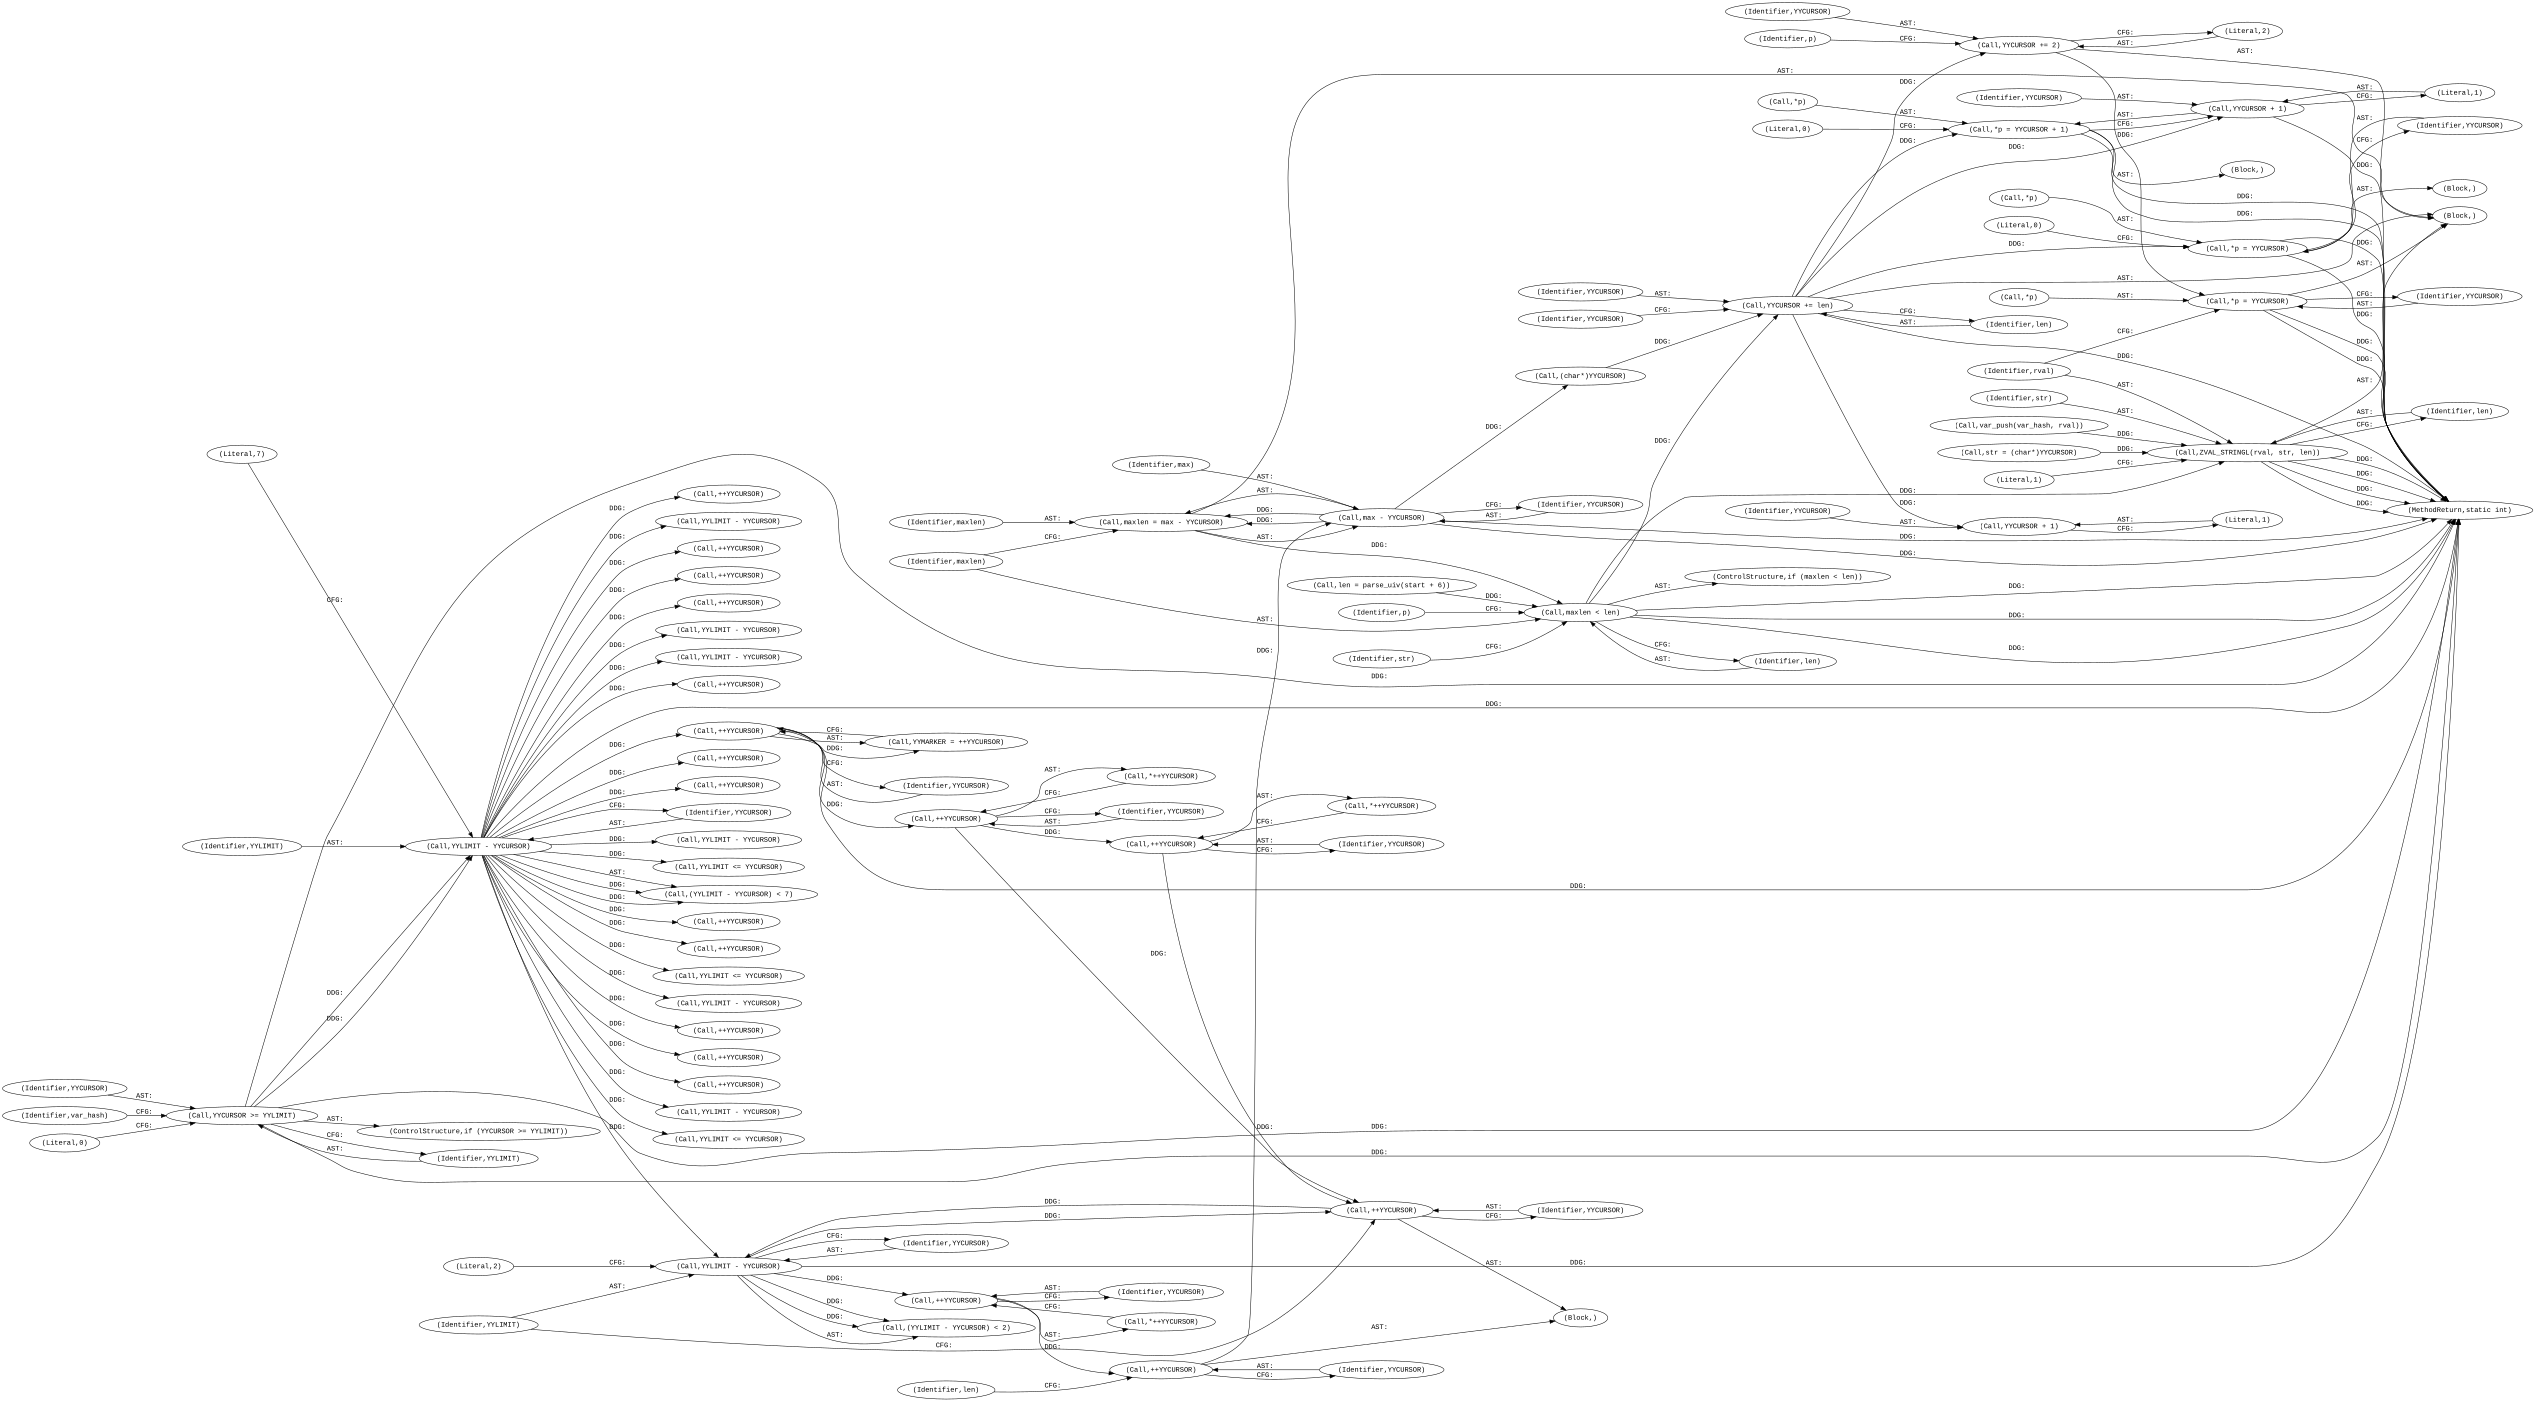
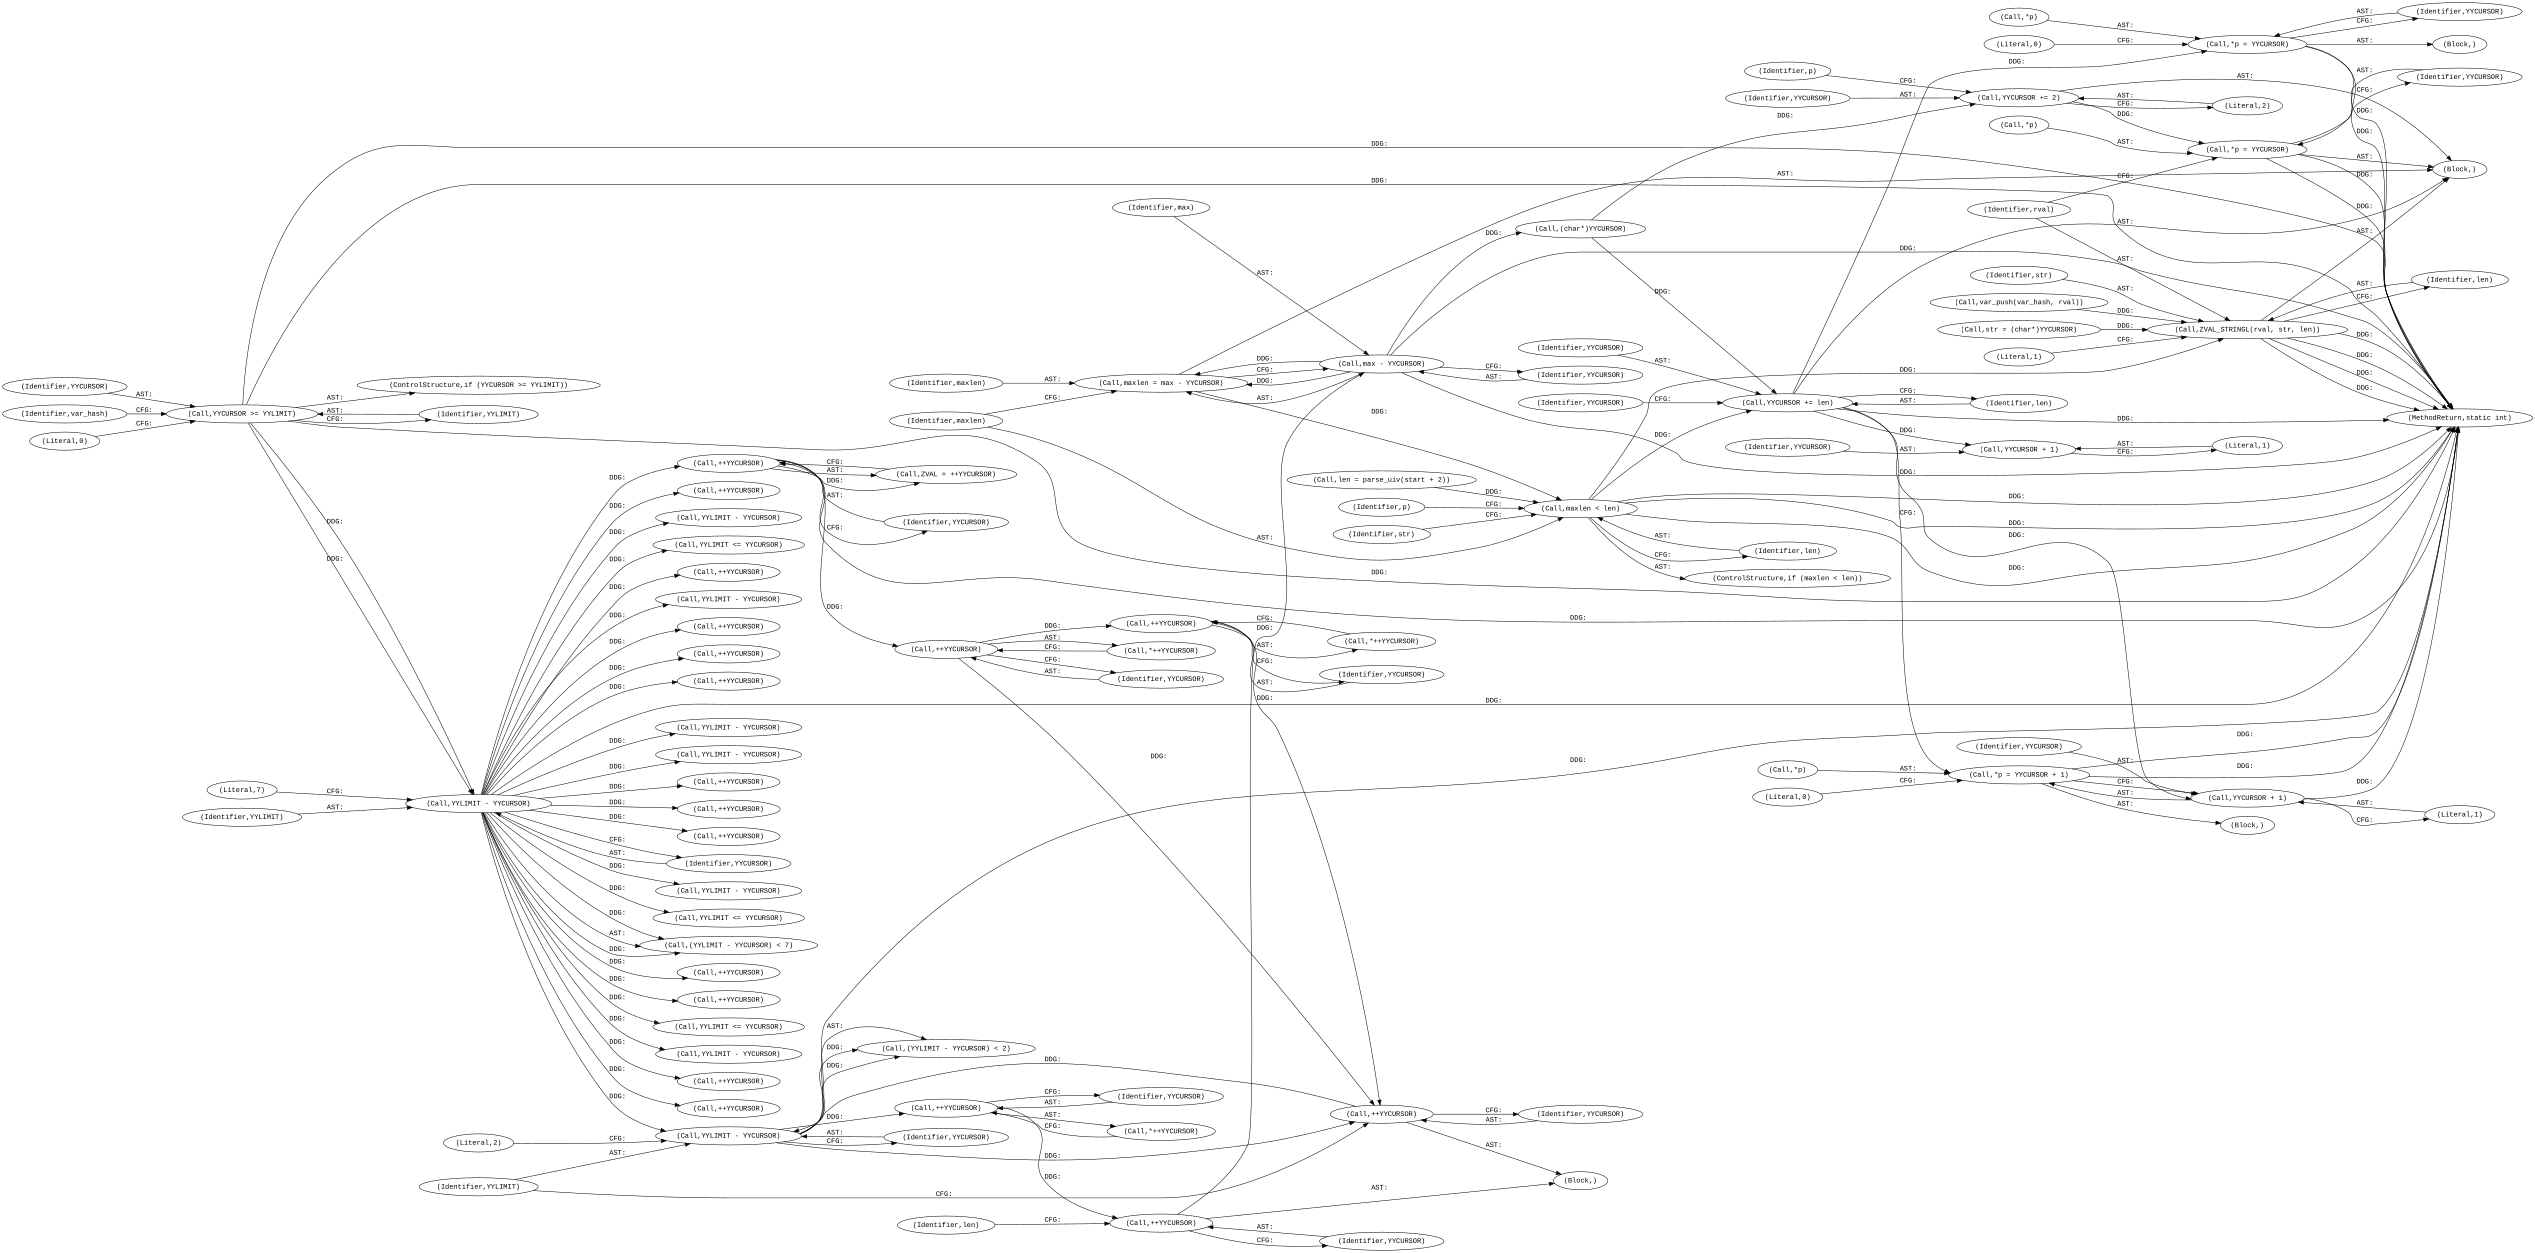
  digraph {
    fontname="Liberation Mono"
    rankdir=LR
    node [fontname="Liberation Mono"]
    edge [fontname="Liberation Mono"]
    n1 [label="(Call,maxlen = max - YYCURSOR)"]
    n2 [label="(Call,max - YYCURSOR)"]
    n3 [label="(Call,maxlen < len)"]
    n4 [label="(Block,)"]
    n5 [label="(MethodReturn,static int)"]
    n6 [label="(Call,(char*)YYCURSOR)"]
    n7 [label="(Identifier,YYCURSOR)"]
    n8 [label="(Call,YYCURSOR += len)"]
    n9 [label="(Call,ZVAL_STRINGL(rval, str, len))"]
    n10 [label="(Identifier,len)"]
    n11 [label="(ControlStructure,if (maxlen < len))"]
    n12 [label="(Call,++YYCURSOR)"]
    n13 [label="(Identifier,YYCURSOR)"]
    n14 [label="(Block,)"]
    n15 [label="(Call,++YYCURSOR)"]
    n16 [label="(Call,*++YYCURSOR)"]
    n17 [label="(Identifier,YYCURSOR)"]
    n18 [label="(Call,YYLIMIT - YYCURSOR)"]
    n19 [label="(Call,++YYCURSOR)"]
    n20 [label="(Identifier,YYCURSOR)"]
    n21 [label="(Call,(YYLIMIT - YYCURSOR) < 2)"]
    n22 [label="(Identifier,YYCURSOR)"]
    n23 [label="(Call,YYLIMIT - YYCURSOR)"]
    n24 [label="(Call,++YYCURSOR)"]
    n25 [label="(Call,YYLIMIT - YYCURSOR)"]
    n26 [label="(Call,++YYCURSOR)"]
    n27 [label="(Call,++YYCURSOR)"]
    n28 [label="(Call,++YYCURSOR)"]
    n29 [label="(Call,YYLIMIT - YYCURSOR)"]
    n30 [label="(Call,YYLIMIT - YYCURSOR)"]
    n31 [label="(Call,++YYCURSOR)"]
    n32 [label="(Call,++YYCURSOR)"]
    n33 [label="(Call,++YYCURSOR)"]
    n34 [label="(Identifier,YYCURSOR)"]
    n35 [label="(Call,YYLIMIT - YYCURSOR)"]
    n36 [label="(Call,YYLIMIT <= YYCURSOR)"]
    n37 [label="(Call,(YYLIMIT - YYCURSOR) < 7)"]
    n38 [label="(Call,++YYCURSOR)"]
    n39 [label="(Call,++YYCURSOR)"]
    n40 [label="(Call,YYLIMIT <= YYCURSOR)"]
    n41 [label="(Call,YYLIMIT - YYCURSOR)"]
    n42 [label="(Call,++YYCURSOR)"]
    n43 [label="(Call,++YYCURSOR)"]
    n44 [label="(Call,++YYCURSOR)"]
    n45 [label="(Call,YYLIMIT - YYCURSOR)"]
    n46 [label="(Call,YYLIMIT <= YYCURSOR)"]
    n47 [label="(Call,++YYCURSOR)"]
    n48 [label="(Call,++YYCURSOR)"]
-   n49 [label="(Call,YYMARKER = ++YYCURSOR)"]
+   n49 [label="(Call,ZVAL = ++YYCURSOR)"]
    n50 [label="(Identifier,YYCURSOR)"]
    n51 [label="(Call,YYCURSOR >= YYLIMIT)"]
    n52 [label="(Identifier,YYLIMIT)"]
    n53 [label="(ControlStructure,if (YYCURSOR >= YYLIMIT))"]
    n54 [label="(Call,++YYCURSOR)"]
    n55 [label="(Call,*++YYCURSOR)"]
    n56 [label="(Identifier,YYCURSOR)"]
    n57 [label="(Identifier,YYCURSOR)"]
    n58 [label="(Call,*++YYCURSOR)"]
    n59 [label="(Call,*p = YYCURSOR)"]
    n60 [label="(Call,YYCURSOR + 1)"]
    n61 [label="(Call,*p = YYCURSOR + 1)"]
    n62 [label="(Call,YYCURSOR + 1)"]
    n63 [label="(Call,YYCURSOR += 2)"]
    n64 [label="(Identifier,len)"]
    n65 [label="(Identifier,len)"]
    n66 [label="(Identifier,YYCURSOR)"]
    n67 [label="(Block,)"]
    n68 [label="(Literal,1)"]
    n69 [label="(Block,)"]
    n70 [label="(Literal,1)"]
    n71 [label="(Call,*p = YYCURSOR)"]
    n72 [label="(Literal,2)"]
    n73 [label="(Identifier,YYCURSOR)"]
    n74 [label="(Identifier,p)"]
    n75 [label="(Identifier,YYLIMIT)"]
    n76 [label="(Literal,7)"]
    n77 [label="(Identifier,len)"]
    n78 [label="(Literal,0)"]
    n79 [label="(Identifier,str)"]
    n80 [label="(Identifier,maxlen)"]
    n81 [label="(Identifier,YYCURSOR)"]
    n82 [label="(Identifier,YYCURSOR)"]
    n83 [label="(Call,var_push(var_hash, rval))"]
    n84 [label="(Call,*p)"]
    n85 [label="(Identifier,rval)"]
    n86 [label="(Identifier,YYCURSOR)"]
    n87 [label="(Call,str = (char*)YYCURSOR)"]
    n88 [label="(Identifier,p)"]
    n89 [label="(Literal,1)"]
    n90 [label="(Identifier,maxlen)"]
    n91 [label="(Call,*p)"]
    n92 [label="(Identifier,YYCURSOR)"]
    n93 [label="(Identifier,str)"]
    n94 [label="(Call,*p)"]
    n95 [label="(Literal,2)"]
    n96 [label="(Identifier,YYCURSOR)"]
    n97 [label="(Identifier,var_hash)"]
    n98 [label="(Identifier,max)"]
    n99 [label="(Literal,0)"]
    n100 [label="(Identifier,YYCURSOR)"]
    n101 [label="(Identifier,YYLIMIT)"]
    n102 [label="(Literal,0)"]
-   n103 [label="(Call,len = parse_uiv(start + 6))"]
-   n1 -> n2 [label="AST: "]
+   n103 [label="(Call,len = parse_uiv(start + 2))"]
+   n1 -> n2 [label="CFG: "]
    n1 -> n3 [label="DDG: "]
    n1 -> n4 [label="AST: "]
    n2 -> n1 [label="AST: "]
    n2 -> n1 [label="DDG: "]
    n2 -> n1 [label="DDG: "]
    n2 -> n5 [label="DDG: "]
    n2 -> n5 [label="DDG: "]
    n2 -> n6 [label="DDG: "]
    n2 -> n7 [label="CFG: "]
    n3 -> n5 [label="DDG: "]
    n3 -> n5 [label="DDG: "]
    n3 -> n5 [label="DDG: "]
    n3 -> n8 [label="DDG: "]
    n3 -> n9 [label="DDG: "]
    n3 -> n10 [label="CFG: "]
    n3 -> n11 [label="AST: "]
    n6 -> n8 [label="DDG: "]
    n7 -> n2 [label="AST: "]
    n8 -> n4 [label="AST: "]
    n8 -> n5 [label="DDG: "]
    n8 -> n59 [label="DDG: "]
    n8 -> n60 [label="DDG: "]
-   n8 -> n61 [label="DDG: "]
+   n8 -> n61 [label="CFG: "]
    n8 -> n62 [label="DDG: "]
-   n8 -> n63 [label="DDG: "]
+   n6 -> n63 [label="DDG: "]
    n8 -> n64 [label="CFG: "]
    n9 -> n4 [label="AST: "]
    n9 -> n5 [label="DDG: "]
    n9 -> n5 [label="DDG: "]
    n9 -> n5 [label="DDG: "]
    n9 -> n5 [label="DDG: "]
    n9 -> n65 [label="CFG: "]
    n10 -> n3 [label="AST: "]
    n12 -> n2 [label="DDG: "]
    n12 -> n13 [label="CFG: "]
    n12 -> n14 [label="AST: "]
    n13 -> n12 [label="AST: "]
    n15 -> n12 [label="DDG: "]
    n15 -> n16 [label="AST: "]
    n15 -> n17 [label="CFG: "]
    n16 -> n15 [label="CFG: "]
    n17 -> n15 [label="AST: "]
    n18 -> n5 [label="DDG: "]
    n18 -> n15 [label="DDG: "]
    n18 -> n19 [label="DDG: "]
    n18 -> n20 [label="CFG: "]
    n18 -> n21 [label="AST: "]
    n18 -> n21 [label="DDG: "]
    n18 -> n21 [label="DDG: "]
    n19 -> n14 [label="AST: "]
    n19 -> n18 [label="DDG: "]
    n19 -> n22 [label="CFG: "]
    n20 -> n18 [label="AST: "]
    n22 -> n19 [label="AST: "]
    n23 -> n5 [label="DDG: "]
    n23 -> n18 [label="DDG: "]
    n23 -> n24 [label="DDG: "]
    n23 -> n25 [label="DDG: "]
    n23 -> n26 [label="DDG: "]
    n23 -> n27 [label="DDG: "]
    n23 -> n28 [label="DDG: "]
    n23 -> n29 [label="DDG: "]
    n23 -> n30 [label="DDG: "]
    n23 -> n31 [label="DDG: "]
    n23 -> n32 [label="DDG: "]
    n23 -> n33 [label="DDG: "]
    n23 -> n34 [label="CFG: "]
    n23 -> n35 [label="DDG: "]
    n23 -> n36 [label="DDG: "]
    n23 -> n37 [label="AST: "]
    n23 -> n37 [label="DDG: "]
    n23 -> n37 [label="DDG: "]
    n23 -> n38 [label="DDG: "]
    n23 -> n39 [label="DDG: "]
    n23 -> n40 [label="DDG: "]
    n23 -> n41 [label="DDG: "]
    n23 -> n42 [label="DDG: "]
    n23 -> n43 [label="DDG: "]
    n23 -> n44 [label="DDG: "]
    n23 -> n45 [label="DDG: "]
    n23 -> n46 [label="DDG: "]
    n23 -> n47 [label="DDG: "]
    n24 -> n5 [label="DDG: "]
    n24 -> n48 [label="DDG: "]
    n24 -> n49 [label="AST: "]
    n24 -> n49 [label="DDG: "]
    n24 -> n50 [label="CFG: "]
    n34 -> n23 [label="AST: "]
    n48 -> n19 [label="DDG: "]
    n48 -> n54 [label="DDG: "]
    n48 -> n55 [label="AST: "]
    n48 -> n56 [label="CFG: "]
    n49 -> n24 [label="CFG: "]
    n50 -> n24 [label="AST: "]
    n51 -> n5 [label="DDG: "]
    n51 -> n5 [label="DDG: "]
    n51 -> n5 [label="DDG: "]
    n51 -> n23 [label="DDG: "]
    n51 -> n23 [label="DDG: "]
    n51 -> n52 [label="CFG: "]
    n51 -> n53 [label="AST: "]
    n52 -> n51 [label="AST: "]
    n54 -> n19 [label="DDG: "]
    n54 -> n57 [label="CFG: "]
    n54 -> n58 [label="AST: "]
    n55 -> n48 [label="CFG: "]
    n56 -> n48 [label="AST: "]
    n57 -> n54 [label="AST: "]
    n58 -> n54 [label="CFG: "]
    n59 -> n5 [label="DDG: "]
    n59 -> n5 [label="DDG: "]
    n59 -> n66 [label="CFG: "]
    n59 -> n67 [label="AST: "]
    n60 -> n68 [label="CFG: "]
    n61 -> n5 [label="DDG: "]
    n61 -> n5 [label="DDG: "]
    n61 -> n62 [label="CFG: "]
    n61 -> n69 [label="AST: "]
    n62 -> n5 [label="DDG: "]
    n62 -> n61 [label="AST: "]
    n62 -> n70 [label="CFG: "]
    n63 -> n4 [label="AST: "]
    n63 -> n71 [label="DDG: "]
    n63 -> n72 [label="CFG: "]
    n64 -> n8 [label="AST: "]
    n65 -> n9 [label="AST: "]
    n66 -> n59 [label="AST: "]
    n68 -> n60 [label="AST: "]
    n70 -> n62 [label="AST: "]
    n71 -> n4 [label="AST: "]
    n71 -> n5 [label="DDG: "]
    n71 -> n5 [label="DDG: "]
    n71 -> n73 [label="CFG: "]
    n72 -> n63 [label="AST: "]
    n73 -> n71 [label="AST: "]
    n74 -> n63 [label="CFG: "]
    n75 -> n23 [label="AST: "]
    n76 -> n23 [label="CFG: "]
    n77 -> n12 [label="CFG: "]
    n78 -> n61 [label="CFG: "]
    n79 -> n9 [label="AST: "]
    n80 -> n1 [label="CFG: "]
    n80 -> n3 [label="AST: "]
    n81 -> n8 [label="CFG: "]
    n82 -> n62 [label="AST: "]
    n83 -> n9 [label="DDG: "]
    n84 -> n71 [label="AST: "]
    n85 -> n9 [label="AST: "]
    n85 -> n71 [label="CFG: "]
    n86 -> n51 [label="AST: "]
    n87 -> n9 [label="DDG: "]
    n88 -> n3 [label="CFG: "]
    n89 -> n9 [label="CFG: "]
    n90 -> n1 [label="AST: "]
    n91 -> n61 [label="AST: "]
    n92 -> n60 [label="AST: "]
    n93 -> n3 [label="CFG: "]
    n94 -> n59 [label="AST: "]
    n95 -> n18 [label="CFG: "]
    n96 -> n63 [label="AST: "]
    n97 -> n51 [label="CFG: "]
    n98 -> n2 [label="AST: "]
    n99 -> n59 [label="CFG: "]
    n100 -> n8 [label="AST: "]
    n101 -> n18 [label="AST: "]
    n101 -> n19 [label="CFG: "]
    n102 -> n51 [label="CFG: "]
    n103 -> n3 [label="DDG: "]
  }
